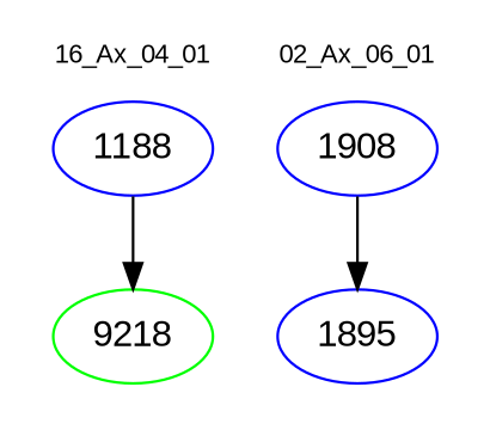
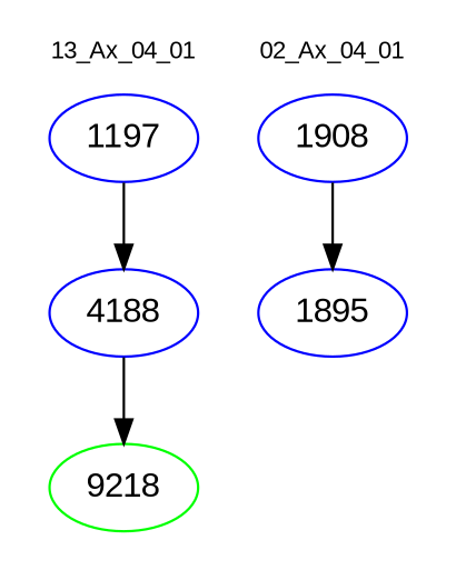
  digraph {
    fontname="Liberation Sans"
    node [color=blue fontname="Liberation Sans"]
    edge [color=black fontname="Liberation Sans"]
-   n2 [label=1188]
+   n1 [label=1197]
+   n2 [label=4188]
    n3 [color=green label=9218]
    n4 [label=1908]
    n5 [label=1895]
    subgraph cluster_1 {
      color=white
      fontsize=10
-     label="16_Ax_04_01"
+     label="13_Ax_04_01"
+     n1
      n2
      n3
    }
    subgraph cluster_2 {
      color=white
      fontsize=10
-     label="02_Ax_06_01"
+     label="02_Ax_04_01"
      n4
      n5
    }
+   n1 -> n2
    n2 -> n3
    n4 -> n5
  }
